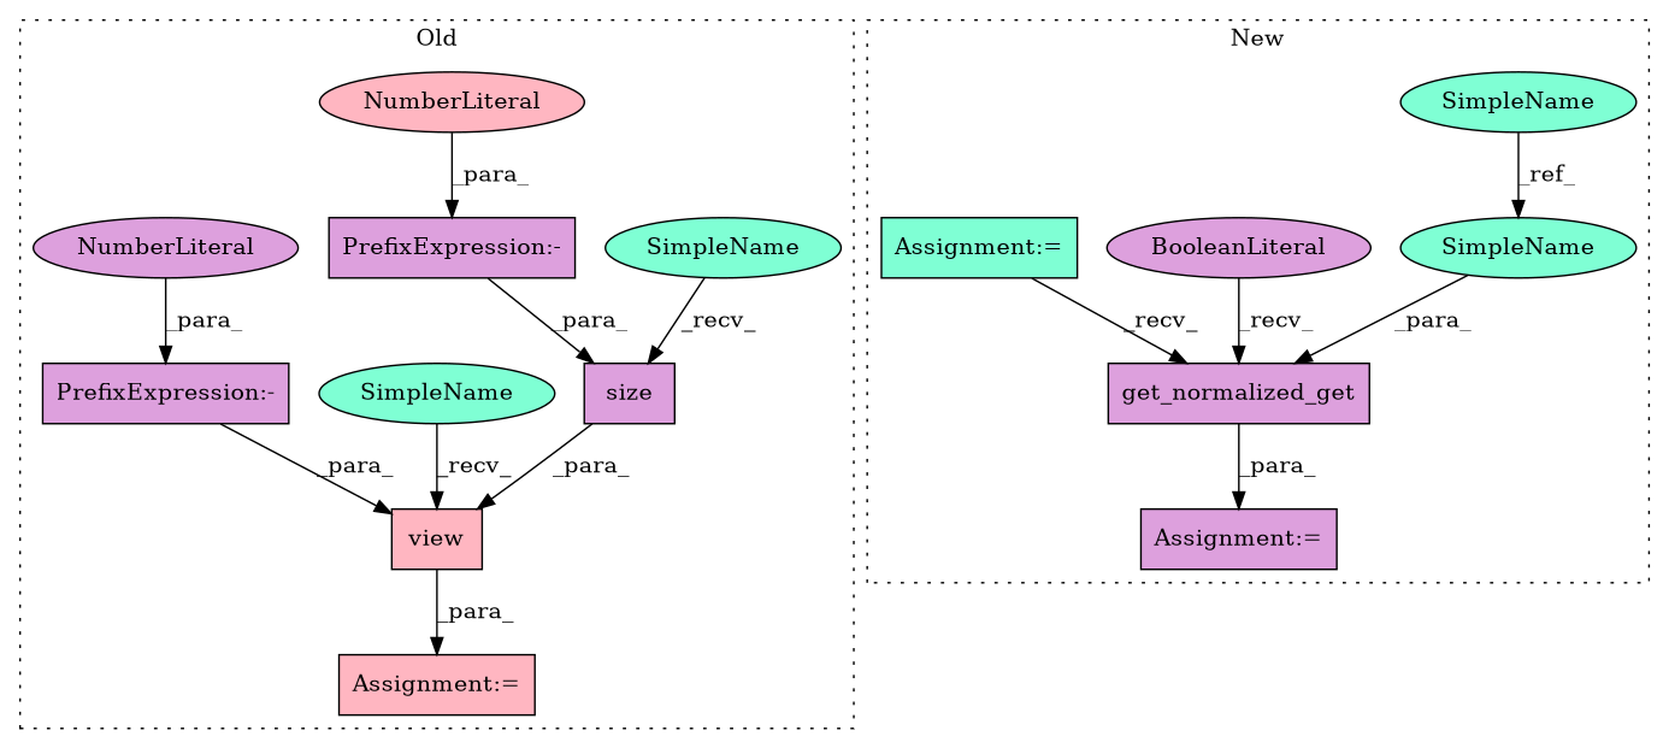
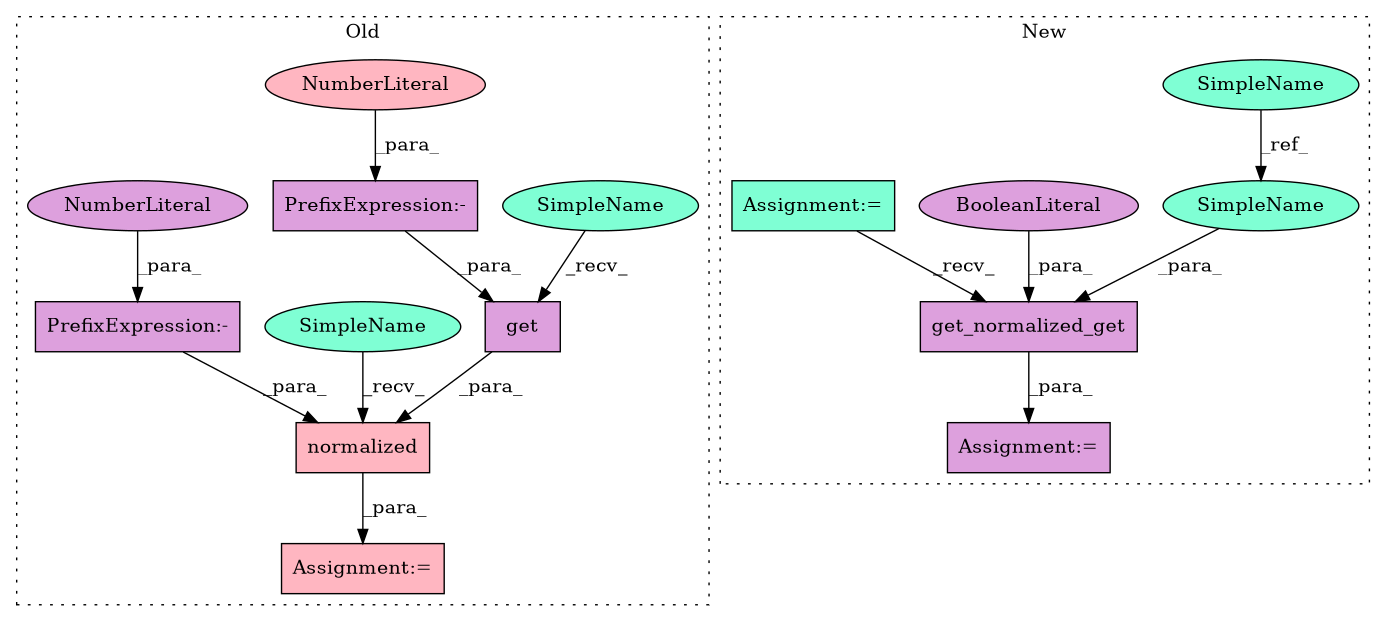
  digraph {
    node [a=42 fillcolor=plum l=1 shape=box style=filled]
-   n1 [a=32 fillcolor=lightpink l="5,1" label=view s="2006,2033"]
-   n2 [a=32 l="5,1" label=size s="2025,2032"]
+   n1 [a=32 fillcolor=lightpink l="5,1" label=normalized s="2006,2033"]
+   n2 [a=32 l="5,1" label=get s="2025,2032"]
    n3 [a=7 fillcolor=lightpink label="Assignment:=" s=1962]
    n4 [a=38 label="PrefixExpression:-" s=2030]
    n5 [a=34 fillcolor=lightpink label=NumberLiteral s=2031 shape=ellipse]
    n6 [a=38 label="PrefixExpression:-" s=2011]
    n7 [a=34 label=NumberLiteral s=2012 shape=ellipse]
    n8 [fillcolor=aquamarine l=10 label=SimpleName s=1995 shape=ellipse]
    n9 [fillcolor=aquamarine l=10 label=SimpleName s=2014 shape=ellipse]
    n10 [a=32 l="21,1" label=get_normalized_get s="1986,2022"]
    n11 [fillcolor=aquamarine l=10 label=SimpleName s=1930 shape=ellipse]
    n12 [a=9 l=4 label=BooleanLiteral s=2018 shape=ellipse]
    n13 [a=7 label="Assignment:=" s=1979]
    n14 [a=7 fillcolor=aquamarine l=5 label="Assignment:=" s=1871]
    n15 [fillcolor=aquamarine l=10 label=SimpleName s=2007 shape=ellipse]
    subgraph cluster_1 {
      label=Old
      style=dotted
      n1
      n2
      n3
      n4
      n5
      n6
      n7
      n8
      n9
    }
    subgraph cluster_2 {
      label=New
      style=dotted
      n10
      n11
      n12
      n13
      n14
      n15
    }
    n1 -> n3 [label=_para_]
    n2 -> n1 [label=_para_]
    n4 -> n2 [label=_para_]
    n5 -> n4 [label=_para_]
    n6 -> n1 [label=_para_]
    n7 -> n6 [label=_para_]
    n8 -> n1 [label=_recv_]
    n9 -> n2 [label=_recv_]
    n10 -> n13 [label=_para_]
    n11 -> n15 [label=_ref_]
-   n12 -> n10 [label=_recv_]
+   n12 -> n10 [label=_para_]
    n14 -> n10 [label=_recv_]
    n15 -> n10 [label=_para_]
  }
